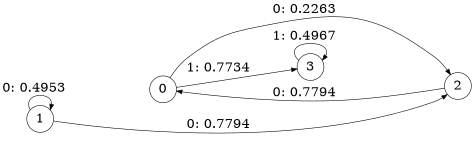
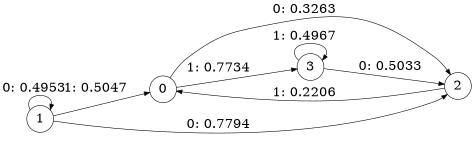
  digraph {
    rankdir=LR
    node [fontsize=24 shape=circle]
    edge [fontsize=24]
    0
    2
    3
    1
-   0 -> 2 [label="0: 0.2263   "]
+   0 -> 2 [label="0: 0.3263   "]
    0 -> 3 [label="1: 0.7734   "]
-   2 -> 0 [label="0: 0.7794   "]
+   2 -> 0 [label="1: 0.2206   "]
+   3 -> 2 [label="0: 0.5033   "]
    3 -> 3 [label="1: 0.4967   "]
+   1 -> 0 [label="1: 0.5047   "]
    1 -> 2 [label="0: 0.7794   "]
    1 -> 1 [label="0: 0.4953   "]
  }
